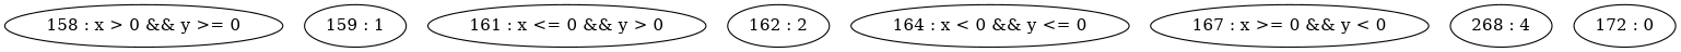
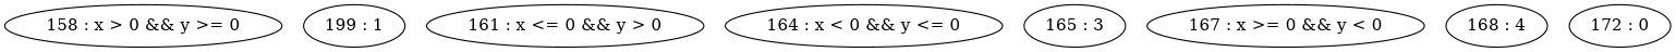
  digraph {
    "158 : x > 0 && y >= 0"
-   "159 : 1"
+   "159 : 1" [label="199 : 1"]
    "161 : x <= 0 && y > 0"
-   "162 : 2"
    "164 : x < 0 && y <= 0"
+   "165 : 3"
    "167 : x >= 0 && y < 0"
-   "168 : 4" [label="268 : 4"]
+   "168 : 4"
    "172 : 0"
  }
